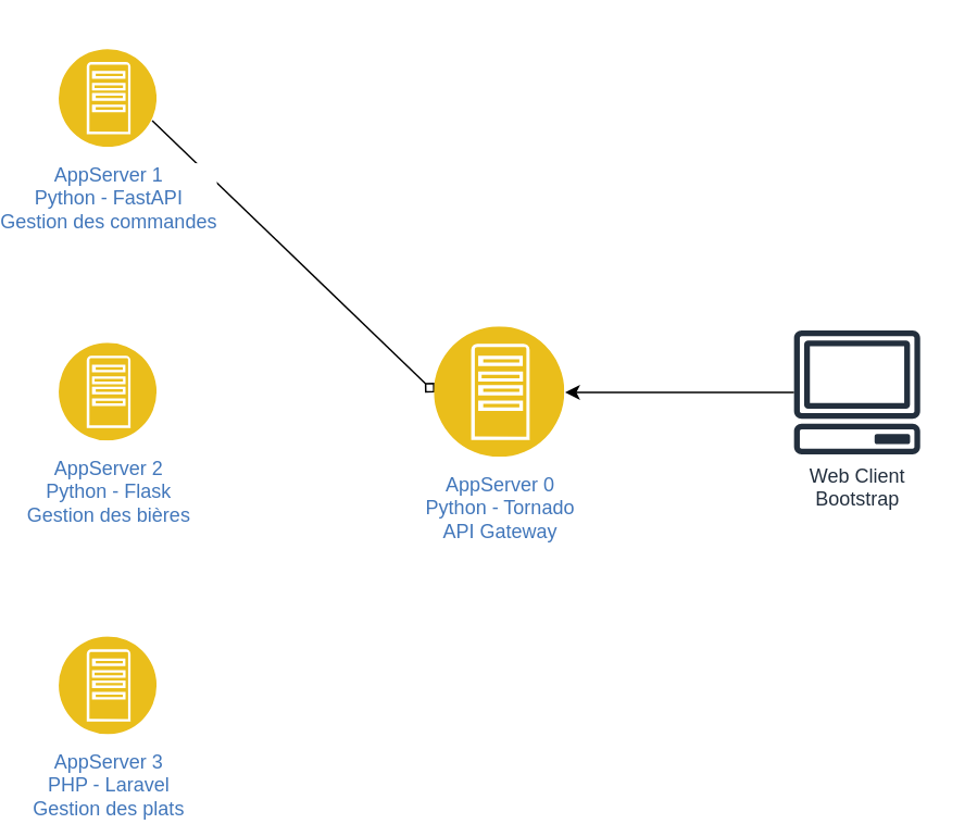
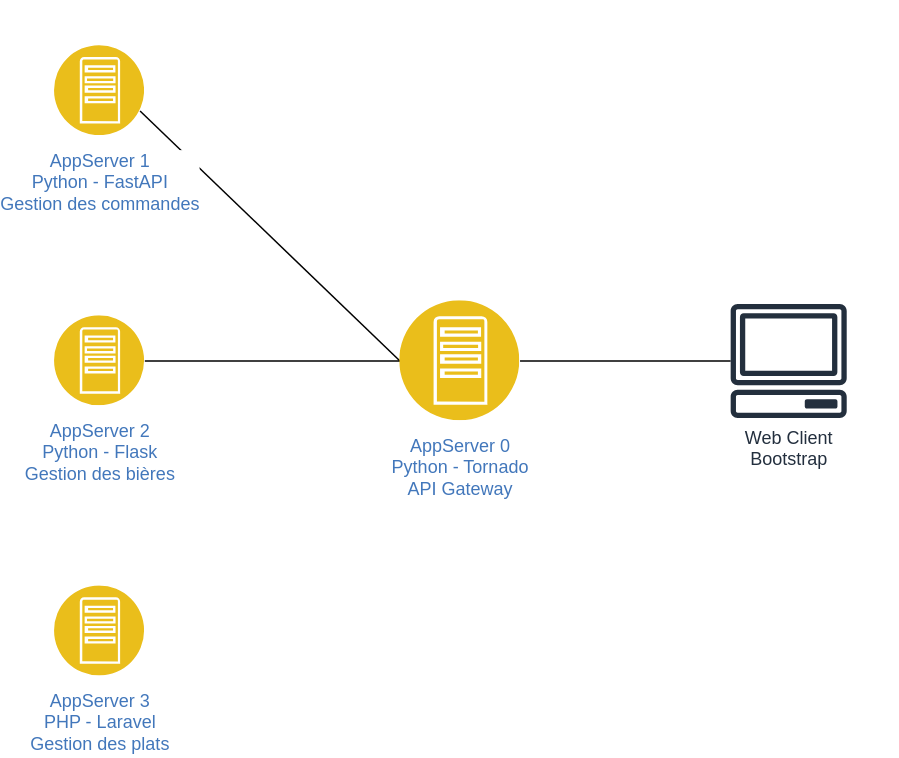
  <mxCell id="0" />
  <mxCell id="1" parent="0" />
- <mxCell id="2" style="rounded=0;orthogonalLoop=1;jettySize=auto;html=1;exitX=1;exitY=0.75;exitDx=0;exitDy=0;entryX=0;entryY=0.5;entryDx=0;entryDy=0;endArrow=diamond;endFill=0;" edge="1" parent="1" source="3" target="10"><mxGeometry relative="1" as="geometry" /></mxCell>
+ <mxCell id="2" style="rounded=0;orthogonalLoop=1;jettySize=auto;html=1;exitX=1;exitY=0.75;exitDx=0;exitDy=0;entryX=0;entryY=0.5;entryDx=0;entryDy=0;endArrow=none;endFill=0;" edge="1" parent="1" source="3" target="10"><mxGeometry relative="1" as="geometry" /></mxCell>
  <mxCell id="3" value="AppServer 1&lt;div&gt;Python - FastAPI&lt;/div&gt;&lt;div&gt;Gestion des commandes&lt;/div&gt;" style="image;aspect=fixed;perimeter=ellipsePerimeter;html=1;align=center;shadow=0;dashed=0;fontColor=#4277BB;labelBackgroundColor=default;fontSize=12;spacingTop=3;image=img/lib/ibm/applications/app_server.svg;" vertex="1" parent="1"><mxGeometry x="20" y="30" width="60" height="60" as="geometry" /></mxCell>
+ <mxCell id="4" style="edgeStyle=orthogonalEdgeStyle;rounded=0;orthogonalLoop=1;jettySize=auto;html=1;endArrow=none;endFill=0;" edge="1" parent="1" source="5" target="10"><mxGeometry relative="1" as="geometry" /></mxCell>
  <mxCell id="5" value="AppServer 2&lt;div&gt;Python - Flask&lt;/div&gt;&lt;div&gt;Gestion des bières&lt;/div&gt;" style="image;aspect=fixed;perimeter=ellipsePerimeter;html=1;align=center;shadow=0;dashed=0;fontColor=#4277BB;labelBackgroundColor=default;fontSize=12;spacingTop=3;image=img/lib/ibm/applications/app_server.svg;" vertex="1" parent="1"><mxGeometry x="20" y="210" width="60" height="60" as="geometry" /></mxCell>
  <mxCell id="6" value="AppServer 3&lt;div&gt;PHP - Laravel&lt;/div&gt;&lt;div&gt;Gestion des plats&lt;/div&gt;" style="image;aspect=fixed;perimeter=ellipsePerimeter;html=1;align=center;shadow=0;dashed=0;fontColor=#4277BB;labelBackgroundColor=default;fontSize=12;spacingTop=3;image=img/lib/ibm/applications/app_server.svg;" vertex="1" parent="1"><mxGeometry x="20" y="390" width="60" height="60" as="geometry" /></mxCell>
  <mxCell id="7" value="" style="shape=image;html=1;verticalAlign=top;verticalLabelPosition=bottom;labelBackgroundColor=#ffffff;imageAspect=0;aspect=fixed;image=https://cdn2.iconfinder.com/data/icons/boxicons-logos/24/bxl-python-128.png" vertex="1" parent="1"><mxGeometry x="50" y="20" width="40" height="40" as="geometry" /></mxCell>
  <mxCell id="8" value="" style="shape=image;html=1;verticalAlign=top;verticalLabelPosition=bottom;labelBackgroundColor=#ffffff;imageAspect=0;aspect=fixed;image=https://cdn2.iconfinder.com/data/icons/boxicons-logos/24/bxl-python-128.png" vertex="1" parent="1"><mxGeometry x="50" y="200" width="40" height="40" as="geometry" /></mxCell>
  <mxCell id="9" value="" style="shape=image;html=1;verticalAlign=top;verticalLabelPosition=bottom;labelBackgroundColor=#ffffff;imageAspect=0;aspect=fixed;image=https://cdn4.iconfinder.com/data/icons/scripting-and-programming-languages/512/php-128.png" vertex="1" parent="1"><mxGeometry x="52" y="380" width="38" height="38" as="geometry" /></mxCell>
  <mxCell id="10" value="AppServer 0&lt;div&gt;Python - Tornado&lt;/div&gt;&lt;div&gt;API Gateway&lt;/div&gt;" style="image;aspect=fixed;perimeter=ellipsePerimeter;html=1;align=center;shadow=0;dashed=0;fontColor=#4277BB;labelBackgroundColor=default;fontSize=12;spacingTop=3;image=img/lib/ibm/applications/app_server.svg;" vertex="1" parent="1"><mxGeometry x="250" y="200" width="80" height="80" as="geometry" /></mxCell>
  <mxCell id="11" value="" style="shape=image;html=1;verticalAlign=top;verticalLabelPosition=bottom;labelBackgroundColor=#ffffff;imageAspect=0;aspect=fixed;image=https://cdn2.iconfinder.com/data/icons/boxicons-logos/24/bxl-python-128.png" vertex="1" parent="1"><mxGeometry x="300" y="180" width="50" height="50" as="geometry" /></mxCell>
- <mxCell id="12" style="edgeStyle=orthogonalEdgeStyle;rounded=0;orthogonalLoop=1;jettySize=auto;html=1;entryX=1;entryY=0.5;entryDx=0;entryDy=0;" edge="1" parent="1" source="13" target="10"><mxGeometry relative="1" as="geometry"><mxPoint x="330" y="242" as="targetPoint" /></mxGeometry></mxCell>
+ <mxCell id="12" style="edgeStyle=orthogonalEdgeStyle;rounded=0;orthogonalLoop=1;jettySize=auto;html=1;entryX=1;entryY=0.5;entryDx=0;entryDy=0;endArrow=none;" edge="1" parent="1" source="13" target="10"><mxGeometry relative="1" as="geometry"><mxPoint x="330" y="242" as="targetPoint" /></mxGeometry></mxCell>
  <mxCell id="13" value="Web Client&lt;div&gt;Bootstrap&lt;/div&gt;" style="sketch=0;outlineConnect=0;fontColor=#232F3E;gradientColor=none;fillColor=#232F3D;strokeColor=none;dashed=0;verticalLabelPosition=bottom;verticalAlign=top;align=center;html=1;fontSize=12;fontStyle=0;aspect=fixed;pointerEvents=1;shape=mxgraph.aws4.client;" vertex="1" parent="1"><mxGeometry x="470" y="202" width="78" height="76" as="geometry" /></mxCell>
  <mxCell id="14" value="" style="shape=image;verticalLabelPosition=bottom;labelBackgroundColor=default;verticalAlign=top;aspect=fixed;imageAspect=0;image=https://getbootstrap.com/docs/5.0/assets/brand/bootstrap-logo.svg;" vertex="1" parent="1"><mxGeometry x="510" y="190" width="50.2" height="40" as="geometry" /></mxCell>
  <mxCell id="15" value="Icons" style="" parent="0" />
